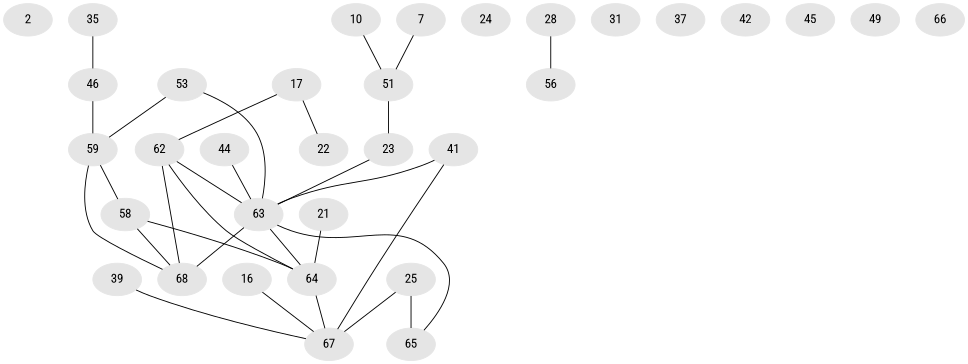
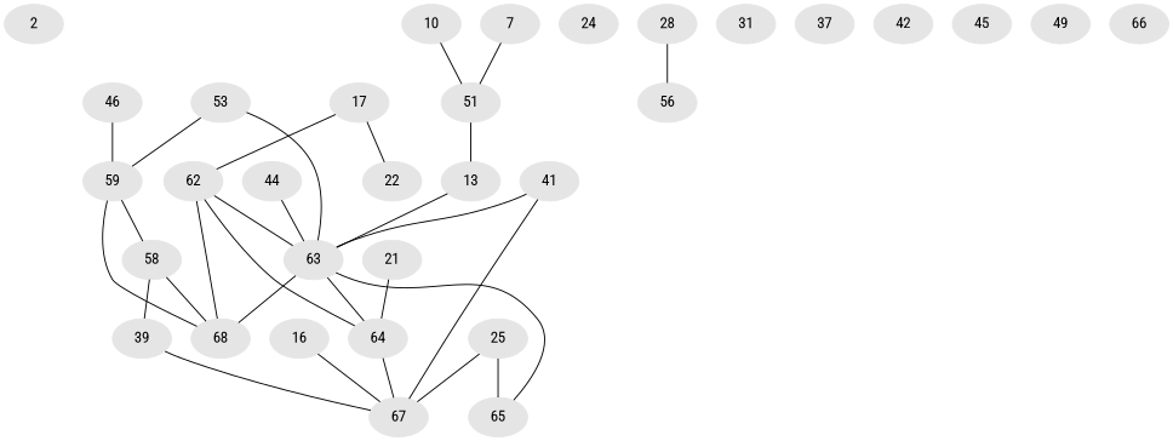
  graph {
    fontname="Roboto Condensed"
    node [color=gray90 fontname="Roboto Condensed" style=filled]
    edge [fontname="Roboto Condensed"]
    2
    51 [super="+6"]
-   23
+   23 [label=13]
    7
    10
    67 [super="+33+48"]
    16
    n8 [label=17 super="+8"]
    22
    62 [super="+60"]
    64 [super="+17+50+55"]
    63 [super="+5+54"]
    68 [super="+61"]
    21
    65 [super="+43"]
    24
    25
    28
    56
    31
-   35
    46
    59
    37
    39 [super="+9"]
    41 [super="+11"]
    42
    44 [super="+4"]
    45
    58 [super="+27+32"]
    49
    53 [super="+29+14"]
    66
    51 -- 23 [weight=4]
    23 -- 63
    7 -- 51
    10 -- 51
    16 -- 67
    n8 -- 22
    n8 -- 62
    62 -- 64 [weight=2]
    62 -- 63
    62 -- 68
    64 -- 67 [weight=2]
    63 -- 64 [weight=2]
    63 -- 68 [weight=6]
    63 -- 65
    21 -- 64
    25 -- 67 [weight=3]
    25 -- 65 [weight=2]
    28 -- 56
-   35 -- 46
    46 -- 59
    59 -- 68 [weight=2]
    59 -- 58
    39 -- 67
    41 -- 67
    41 -- 63
    44 -- 63
-   58 -- 64 [weight=2]
+   58 -- 39 [weight=2]
    58 -- 68 [weight=3]
    53 -- 63
    53 -- 59
  }
